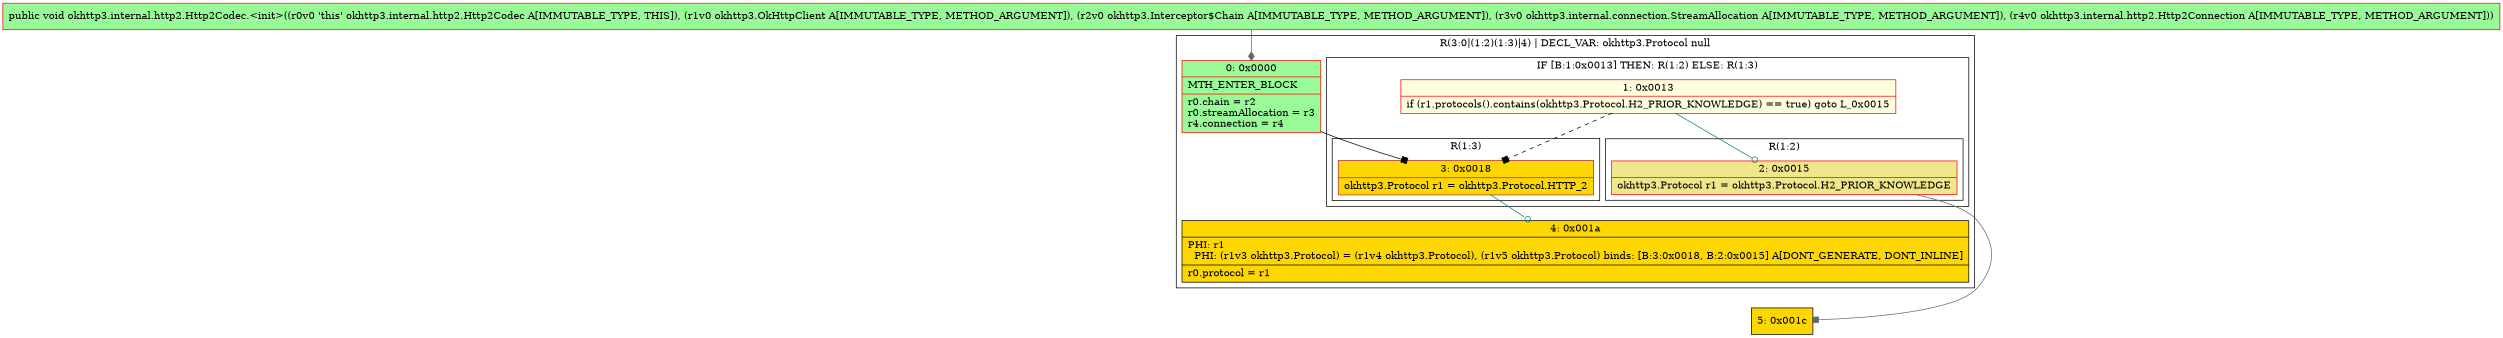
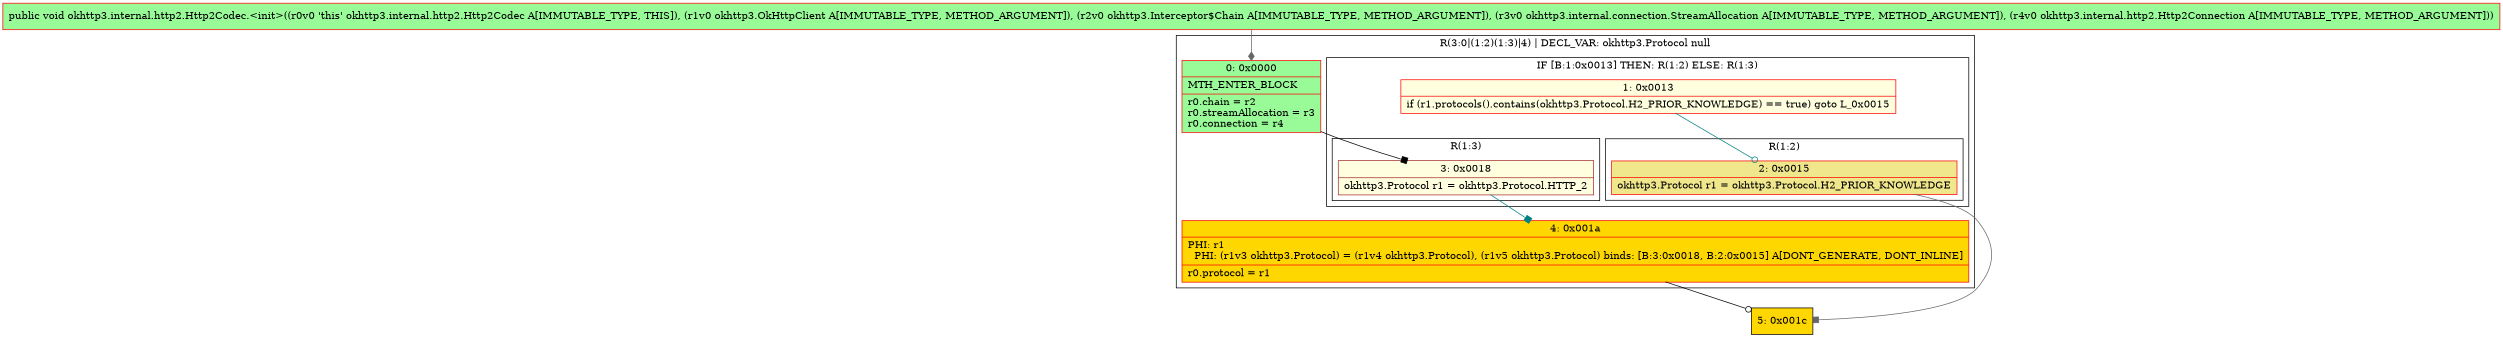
  digraph {
    node [color=red fillcolor=lightyellow shape=record style=filled]
    edge [arrowhead=box color=black]
    n1 [fillcolor=khaki label="{2\:\ 0x0015|okhttp3.Protocol r1 = okhttp3.Protocol.H2_PRIOR_KNOWLEDGE\l}"]
-   n2 [color=brown fillcolor=gold label="{3\:\ 0x0018|okhttp3.Protocol r1 = okhttp3.Protocol.HTTP_2\l}"]
+   n2 [color=brown label="{3\:\ 0x0018|okhttp3.Protocol r1 = okhttp3.Protocol.HTTP_2\l}"]
    n3 [label="{1\:\ 0x0013|if (r1.protocols().contains(okhttp3.Protocol.H2_PRIOR_KNOWLEDGE) == true) goto L_0x0015\l}"]
-   n4 [fillcolor=palegreen label="{0\:\ 0x0000|MTH_ENTER_BLOCK\l|r0.chain = r2\lr0.streamAllocation = r3\lr4.connection = r4\l}"]
-   n5 [color=black fillcolor=gold label="{4\:\ 0x001a|PHI: r1 \l  PHI: (r1v3 okhttp3.Protocol) = (r1v4 okhttp3.Protocol), (r1v5 okhttp3.Protocol) binds: [B:3:0x0018, B:2:0x0015] A[DONT_GENERATE, DONT_INLINE]\l|r0.protocol = r1\l}"]
+   n4 [fillcolor=palegreen label="{0\:\ 0x0000|MTH_ENTER_BLOCK\l|r0.chain = r2\lr0.streamAllocation = r3\lr0.connection = r4\l}"]
+   n5 [fillcolor=gold label="{4\:\ 0x001a|PHI: r1 \l  PHI: (r1v3 okhttp3.Protocol) = (r1v4 okhttp3.Protocol), (r1v5 okhttp3.Protocol) binds: [B:3:0x0018, B:2:0x0015] A[DONT_GENERATE, DONT_INLINE]\l|r0.protocol = r1\l}"]
    n6 [color=black fillcolor=gold label="{5\:\ 0x001c}"]
    n7 [fillcolor=palegreen label="{public void okhttp3.internal.http2.Http2Codec.\<init\>((r0v0 'this' okhttp3.internal.http2.Http2Codec A[IMMUTABLE_TYPE, THIS]), (r1v0 okhttp3.OkHttpClient A[IMMUTABLE_TYPE, METHOD_ARGUMENT]), (r2v0 okhttp3.Interceptor$Chain A[IMMUTABLE_TYPE, METHOD_ARGUMENT]), (r3v0 okhttp3.internal.connection.StreamAllocation A[IMMUTABLE_TYPE, METHOD_ARGUMENT]), (r4v0 okhttp3.internal.http2.Http2Connection A[IMMUTABLE_TYPE, METHOD_ARGUMENT])) }"]
    subgraph cluster_1 {
      label="R(3:0|(1:2)(1:3)|4) | DECL_VAR: okhttp3.Protocol null\l"
      n4
      n5
      subgraph cluster_2 {
        label="IF [B:1:0x0013] THEN: R(1:2) ELSE: R(1:3)"
        n3
        subgraph cluster_3 {
          label="R(1:2)"
          n1
        }
        subgraph cluster_4 {
          label="R(1:3)"
          n2
        }
      }
    }
    n1 -> n6 [color=gray40]
-   n2 -> n5 [arrowhead=odot color=teal]
+   n2 -> n5 [color=teal]
    n3 -> n1 [arrowhead=odot color=teal]
-   n3 -> n2 [style=dashed]
    n4 -> n2
+   n5 -> n6 [arrowhead=odot]
    n7 -> n4 [arrowhead=diamond color=gray40]
  }
